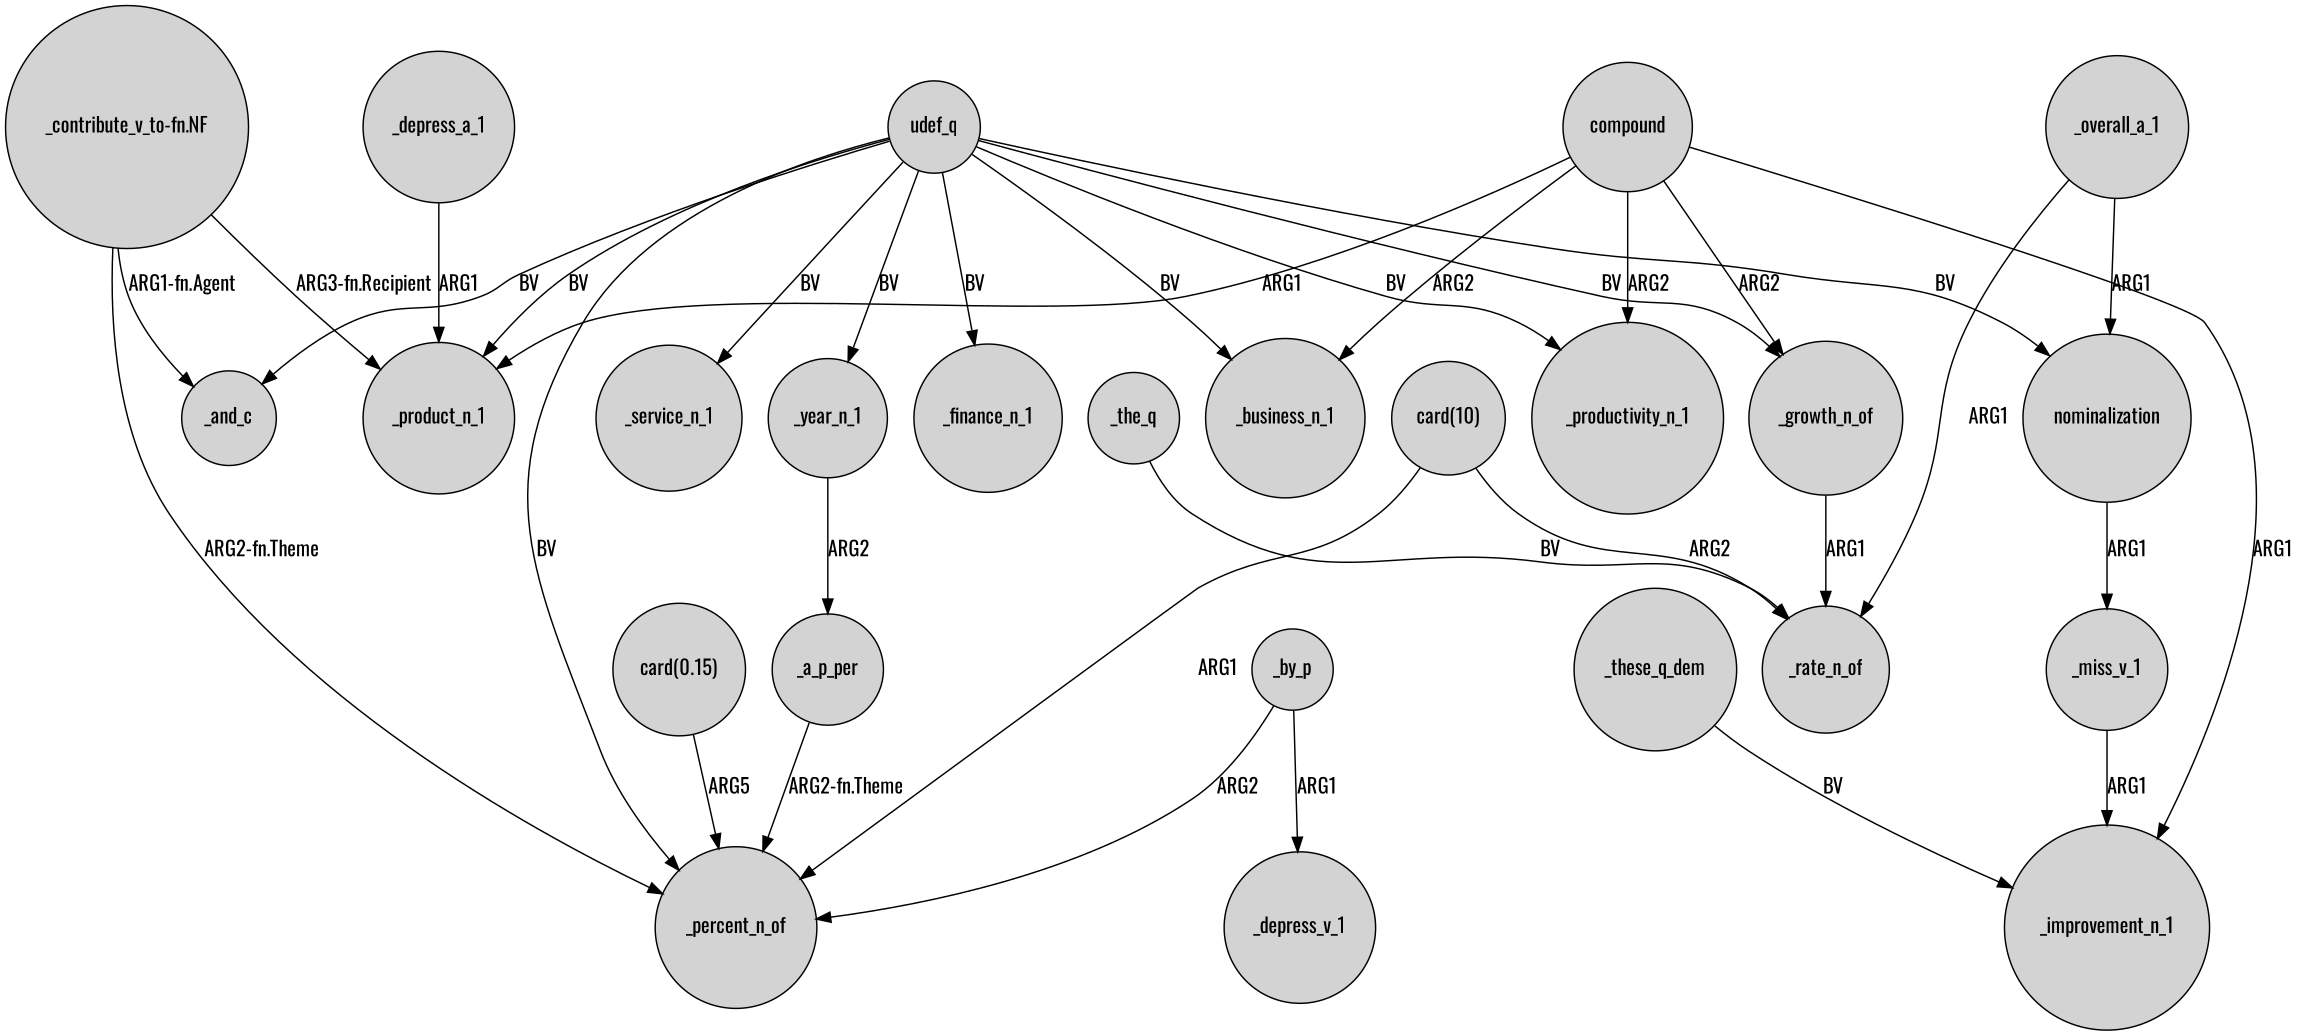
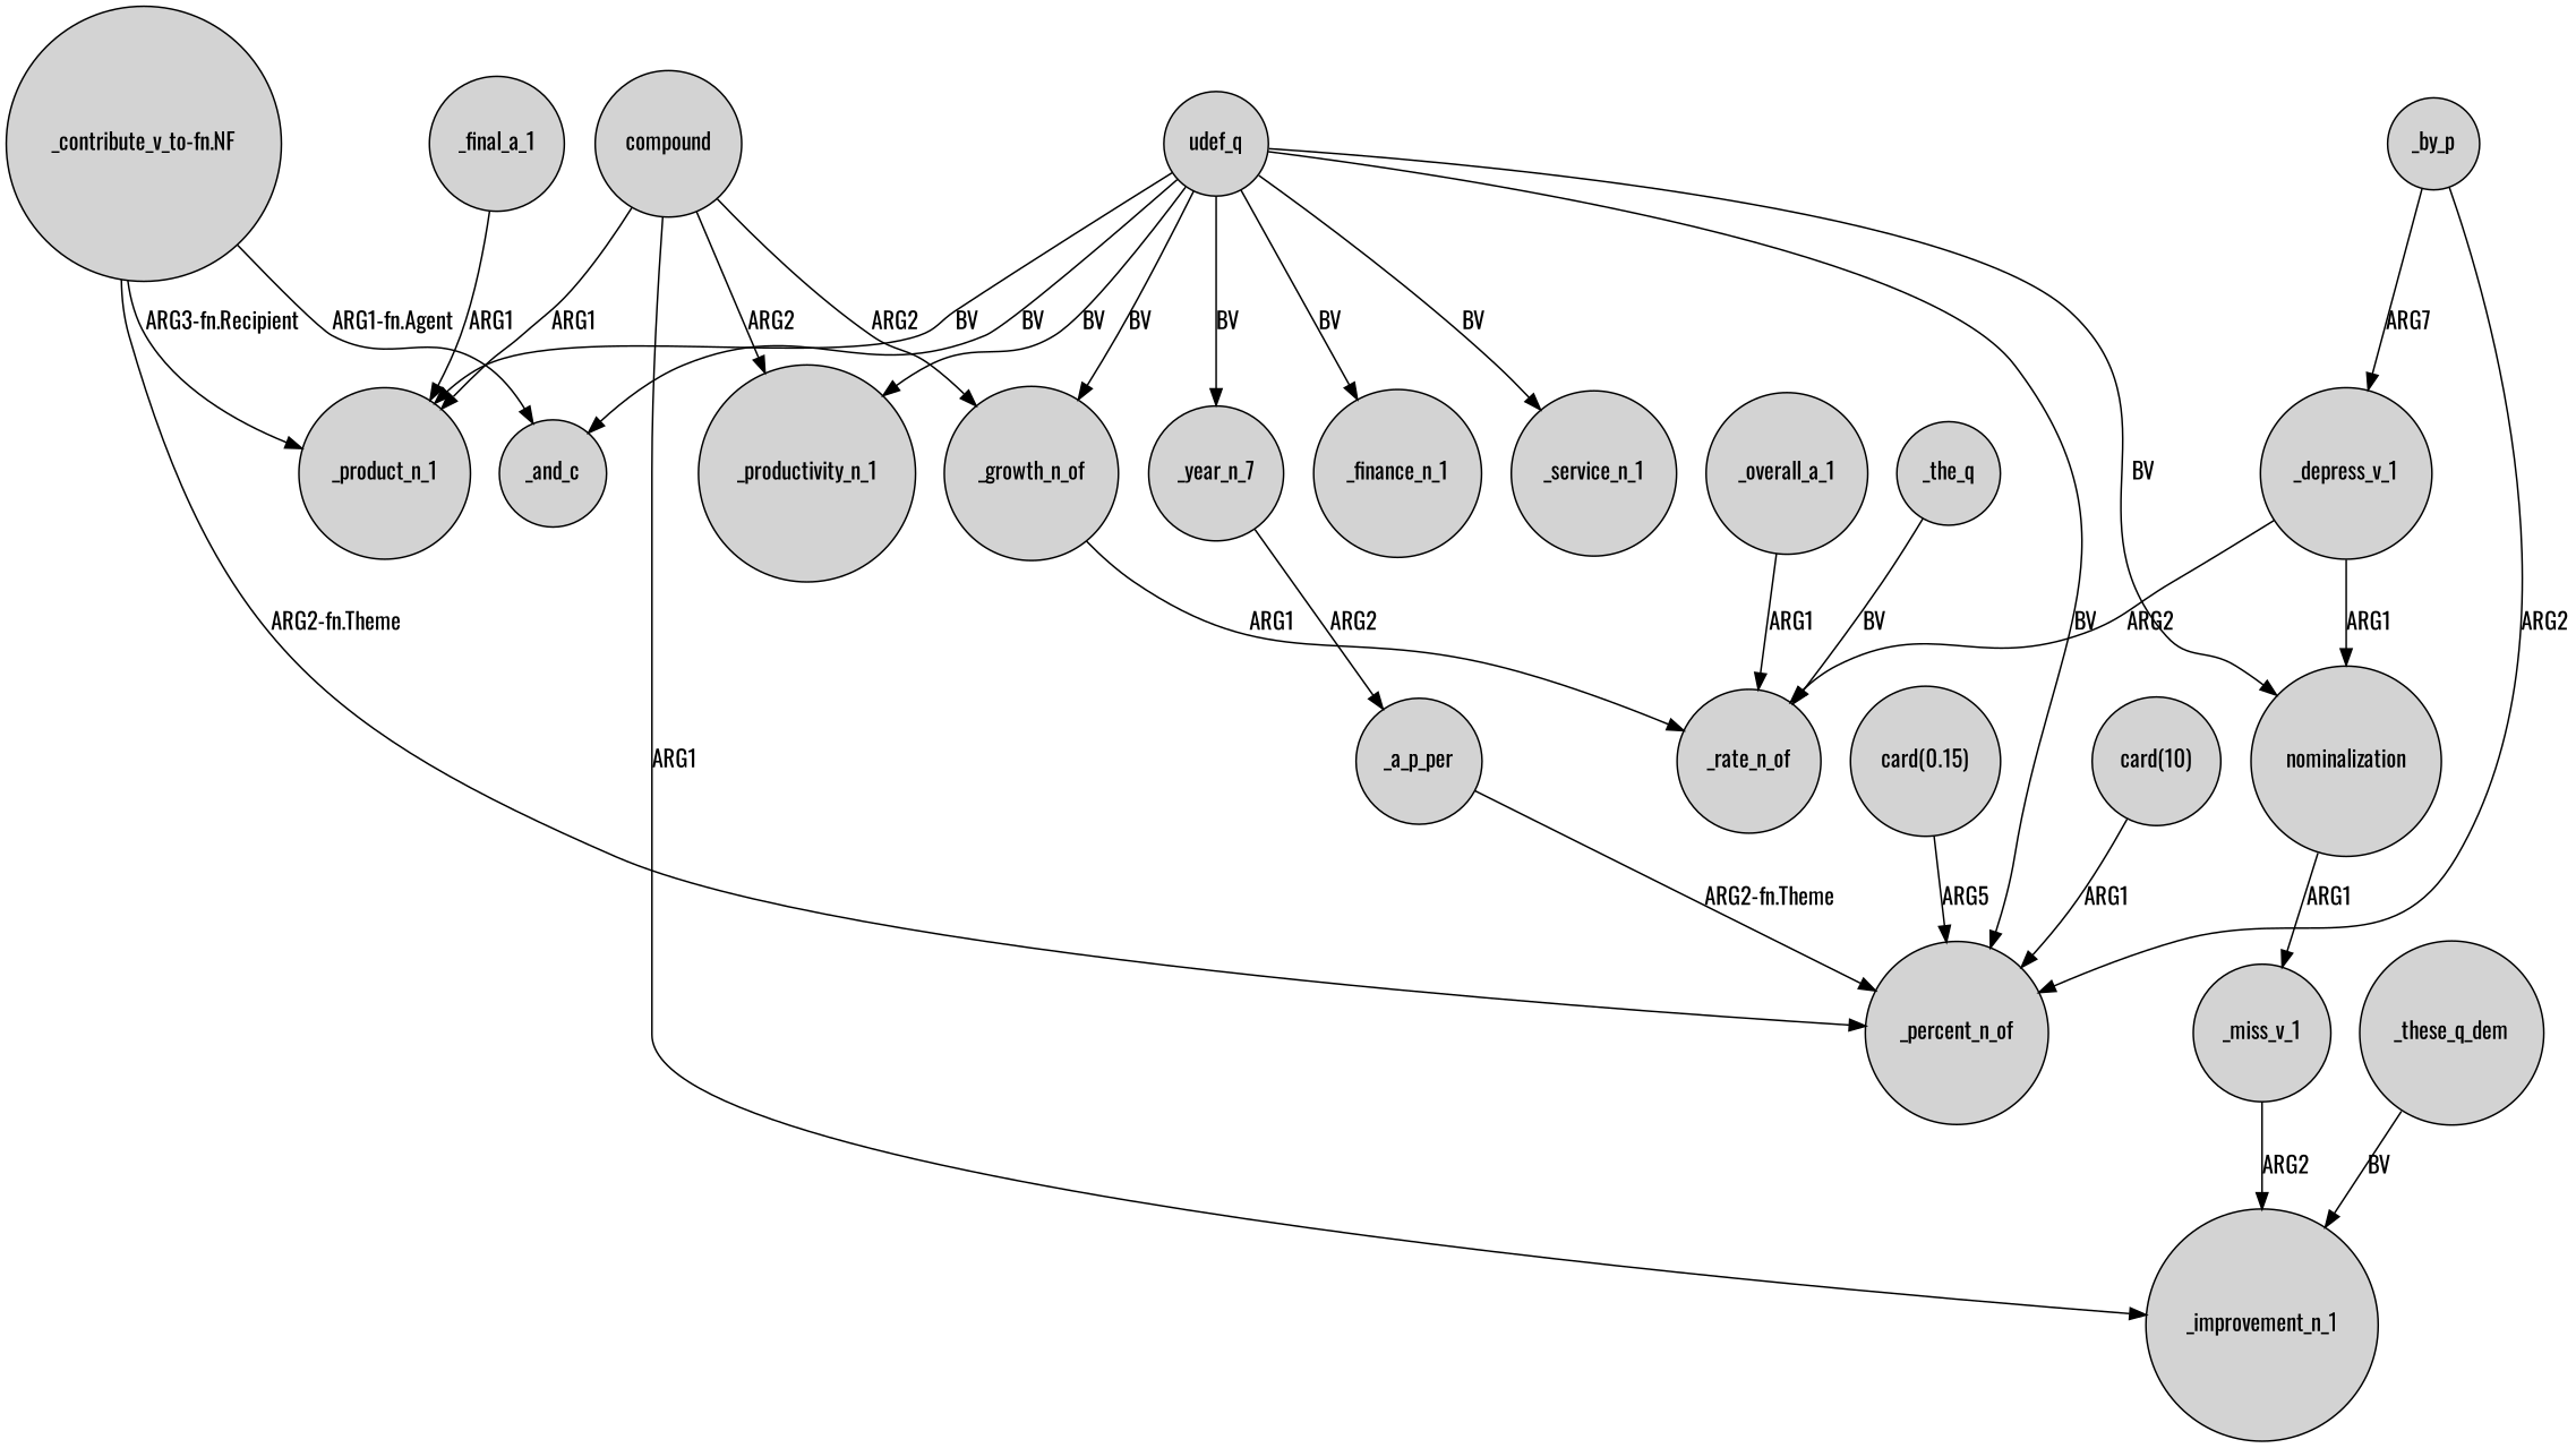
  digraph {
    fontname=Oswald
    node [fontname=Oswald shape=circle style=filled]
    edge [fontname=Oswald]
-   _final_a_1 [label=_depress_a_1]
+   _final_a_1
    _product_n_1
    "_contribute_v_to-fn.NF"
    _percent_n_of
    _and_c
    compound
    _productivity_n_1
    _improvement_n_1
    _growth_n_of
-   _business_n_1
    _rate_n_of
    _overall_a_1
    udef_q
    _finance_n_1
-   _year_n_1
+   _year_n_1 [label=_year_n_7]
    nominalization
    _service_n_1
    _a_p_per
    _miss_v_1
    _depress_v_1
    "card(0.15)"
    _the_q
    _by_p
    "card(10)"
    _these_q_dem
    _final_a_1 -> _product_n_1 [label=ARG1]
    "_contribute_v_to-fn.NF" -> _product_n_1 [label="ARG3-fn.Recipient"]
    "_contribute_v_to-fn.NF" -> _percent_n_of [label="ARG2-fn.Theme"]
    "_contribute_v_to-fn.NF" -> _and_c [label="ARG1-fn.Agent"]
    compound -> _product_n_1 [label=ARG1]
    compound -> _productivity_n_1 [label=ARG2]
    compound -> _improvement_n_1 [label=ARG1]
    compound -> _growth_n_of [label=ARG2]
-   compound -> _business_n_1 [label=ARG2]
    _growth_n_of -> _rate_n_of [label=ARG1]
    _overall_a_1 -> _rate_n_of [label=ARG1]
    udef_q -> _product_n_1 [label=BV]
    udef_q -> _percent_n_of [label=BV]
    udef_q -> _and_c [label=BV]
    udef_q -> _productivity_n_1 [label=BV]
    udef_q -> _growth_n_of [label=BV]
-   udef_q -> _business_n_1 [label=BV]
    udef_q -> _finance_n_1 [label=BV]
    udef_q -> _year_n_1 [label=BV]
    udef_q -> nominalization [label=BV]
    udef_q -> _service_n_1 [label=BV]
    _year_n_1 -> _a_p_per [label=ARG2]
    nominalization -> _miss_v_1 [label=ARG1]
    _a_p_per -> _percent_n_of [label="ARG2-fn.Theme"]
-   _miss_v_1 -> _improvement_n_1 [label=ARG1]
-   "card(10)" -> _rate_n_of [label=ARG2]
-   _overall_a_1 -> nominalization [label=ARG1]
+   _miss_v_1 -> _improvement_n_1 [label=ARG2]
+   _depress_v_1 -> _rate_n_of [label=ARG2]
+   _depress_v_1 -> nominalization [label=ARG1]
    "card(0.15)" -> _percent_n_of [label=ARG5]
    _the_q -> _rate_n_of [label=BV]
    _by_p -> _percent_n_of [label=ARG2]
-   _by_p -> _depress_v_1 [label=ARG1]
+   _by_p -> _depress_v_1 [label=ARG7]
    "card(10)" -> _percent_n_of [label=ARG1]
    _these_q_dem -> _improvement_n_1 [label=BV]
  }
